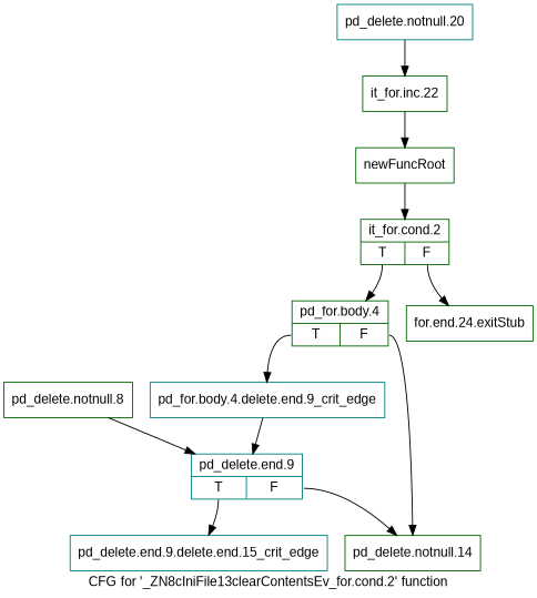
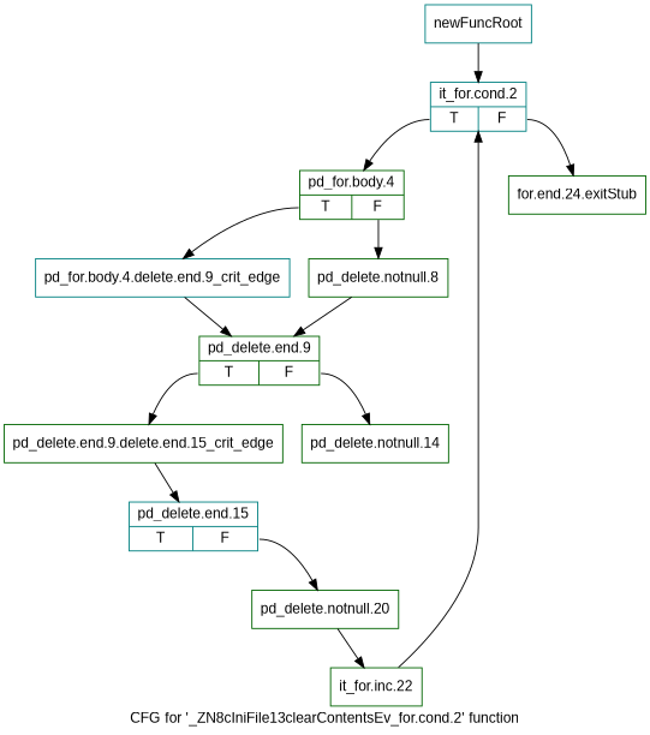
  digraph {
    fontname="Liberation Sans"
    label="CFG for '_ZN8cIniFile13clearContentsEv_for.cond.2' function"
    node [color=darkgreen fontname="Liberation Sans" shape=record]
    edge [fontname="Liberation Sans"]
-   n1 [label="{newFuncRoot}"]
-   n2 [label="{it_for.cond.2|{<s0>T|<s1>F}}"]
+   n1 [color=teal label="{newFuncRoot}"]
+   n2 [color=teal label="{it_for.cond.2|{<s0>T|<s1>F}}"]
    n3 [label="{for.end.24.exitStub}"]
    n4 [label="{pd_for.body.4|{<s0>T|<s1>F}}"]
    n5 [color=teal label="{pd_for.body.4.delete.end.9_crit_edge}"]
    n6 [label="{pd_delete.notnull.8}"]
-   n7 [color=teal label="{pd_delete.end.9|{<s0>T|<s1>F}}"]
-   n8 [color=teal label="{pd_delete.end.9.delete.end.15_crit_edge}"]
+   n7 [label="{pd_delete.end.9|{<s0>T|<s1>F}}"]
+   n8 [label="{pd_delete.end.9.delete.end.15_crit_edge}"]
    n9 [label="{pd_delete.notnull.14}"]
-   n11 [color=teal label="{pd_delete.notnull.20}"]
+   n10 [color=teal label="{pd_delete.end.15|{<s0>T|<s1>F}}"]
+   n11 [label="{pd_delete.notnull.20}"]
    n12 [label="{it_for.inc.22}"]
    n1 -> n2
    n2 -> n3 [tailport=s1]
    n2 -> n4 [tailport=s0]
    n4 -> n5 [tailport=s0]
-   n4 -> n9 [tailport=s1]
+   n4 -> n6 [tailport=s1]
    n5 -> n7
    n6 -> n7
    n7 -> n8 [tailport=s0]
    n7 -> n9 [tailport=s1]
+   n8 -> n10
+   n10 -> n11 [tailport=s1]
    n11 -> n12
-   n12 -> n1
+   n12 -> n2
  }
